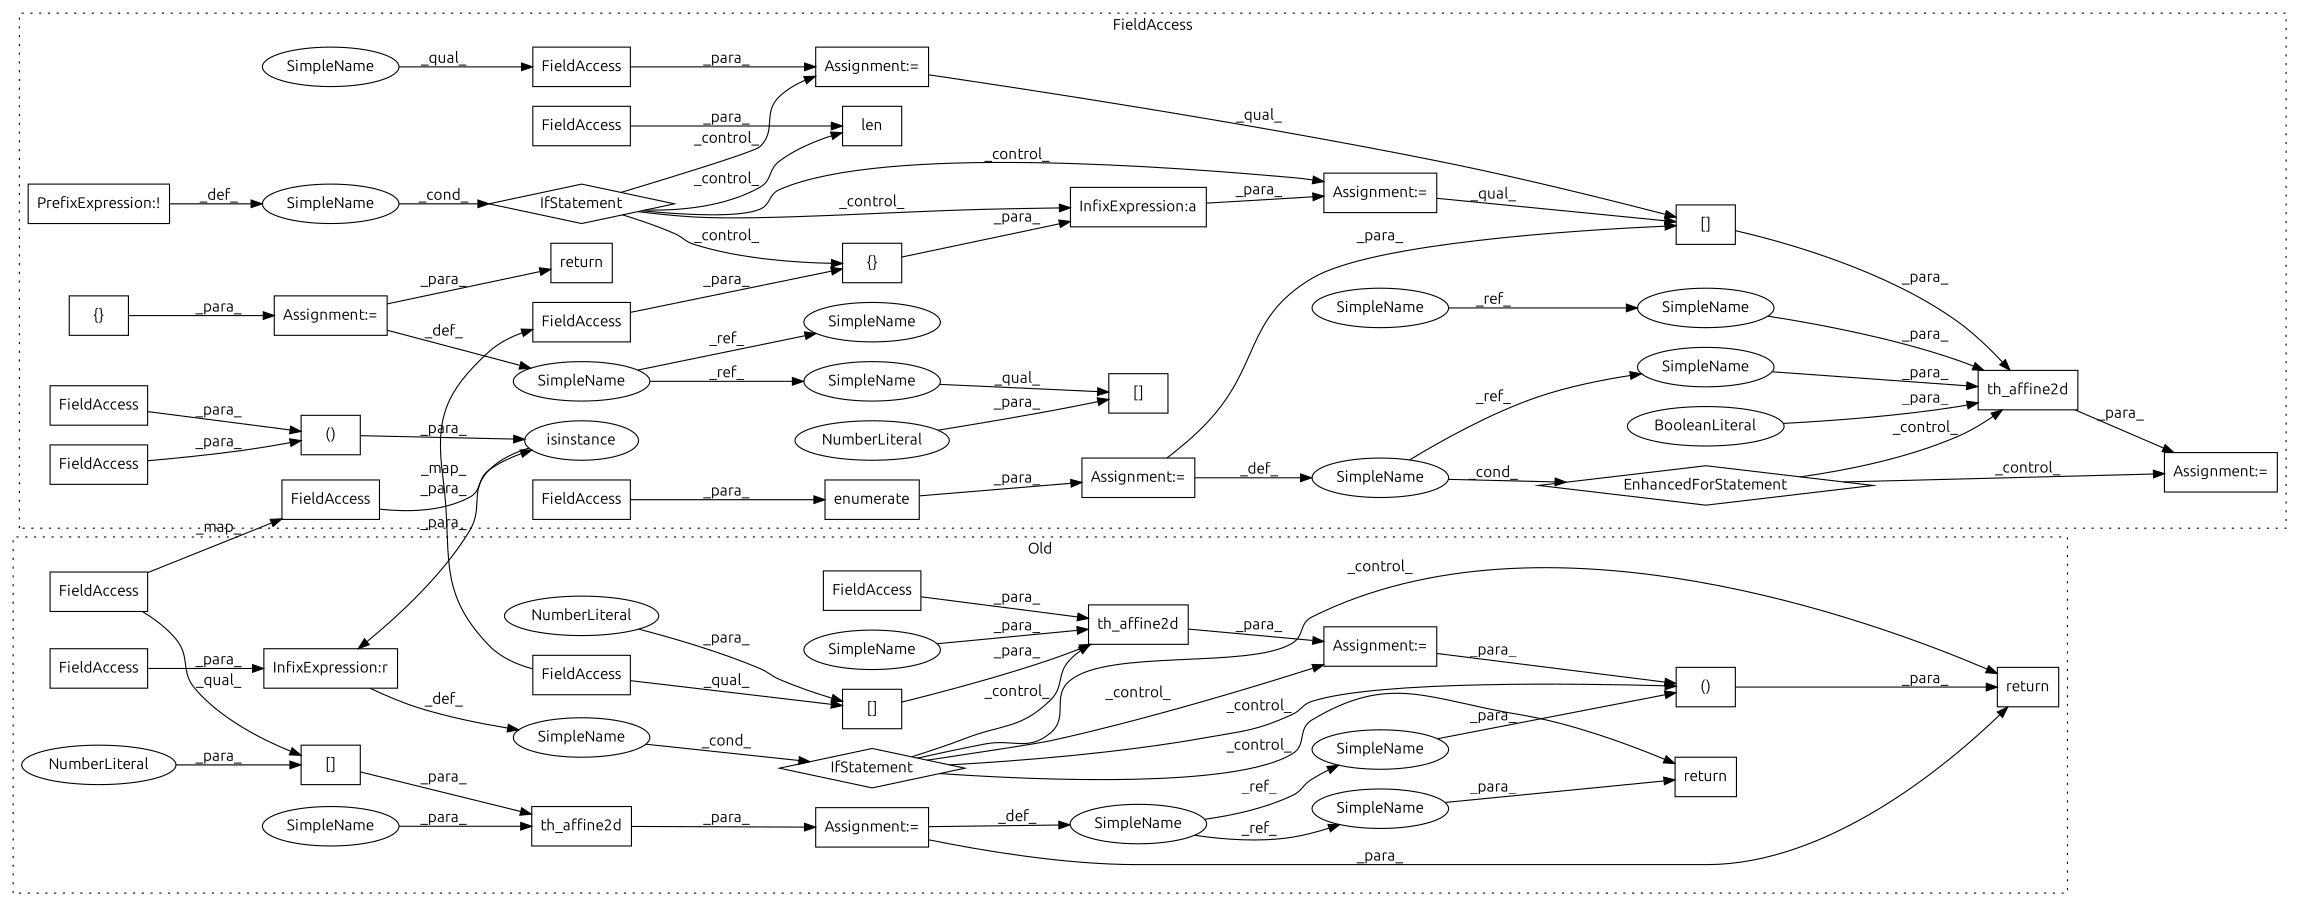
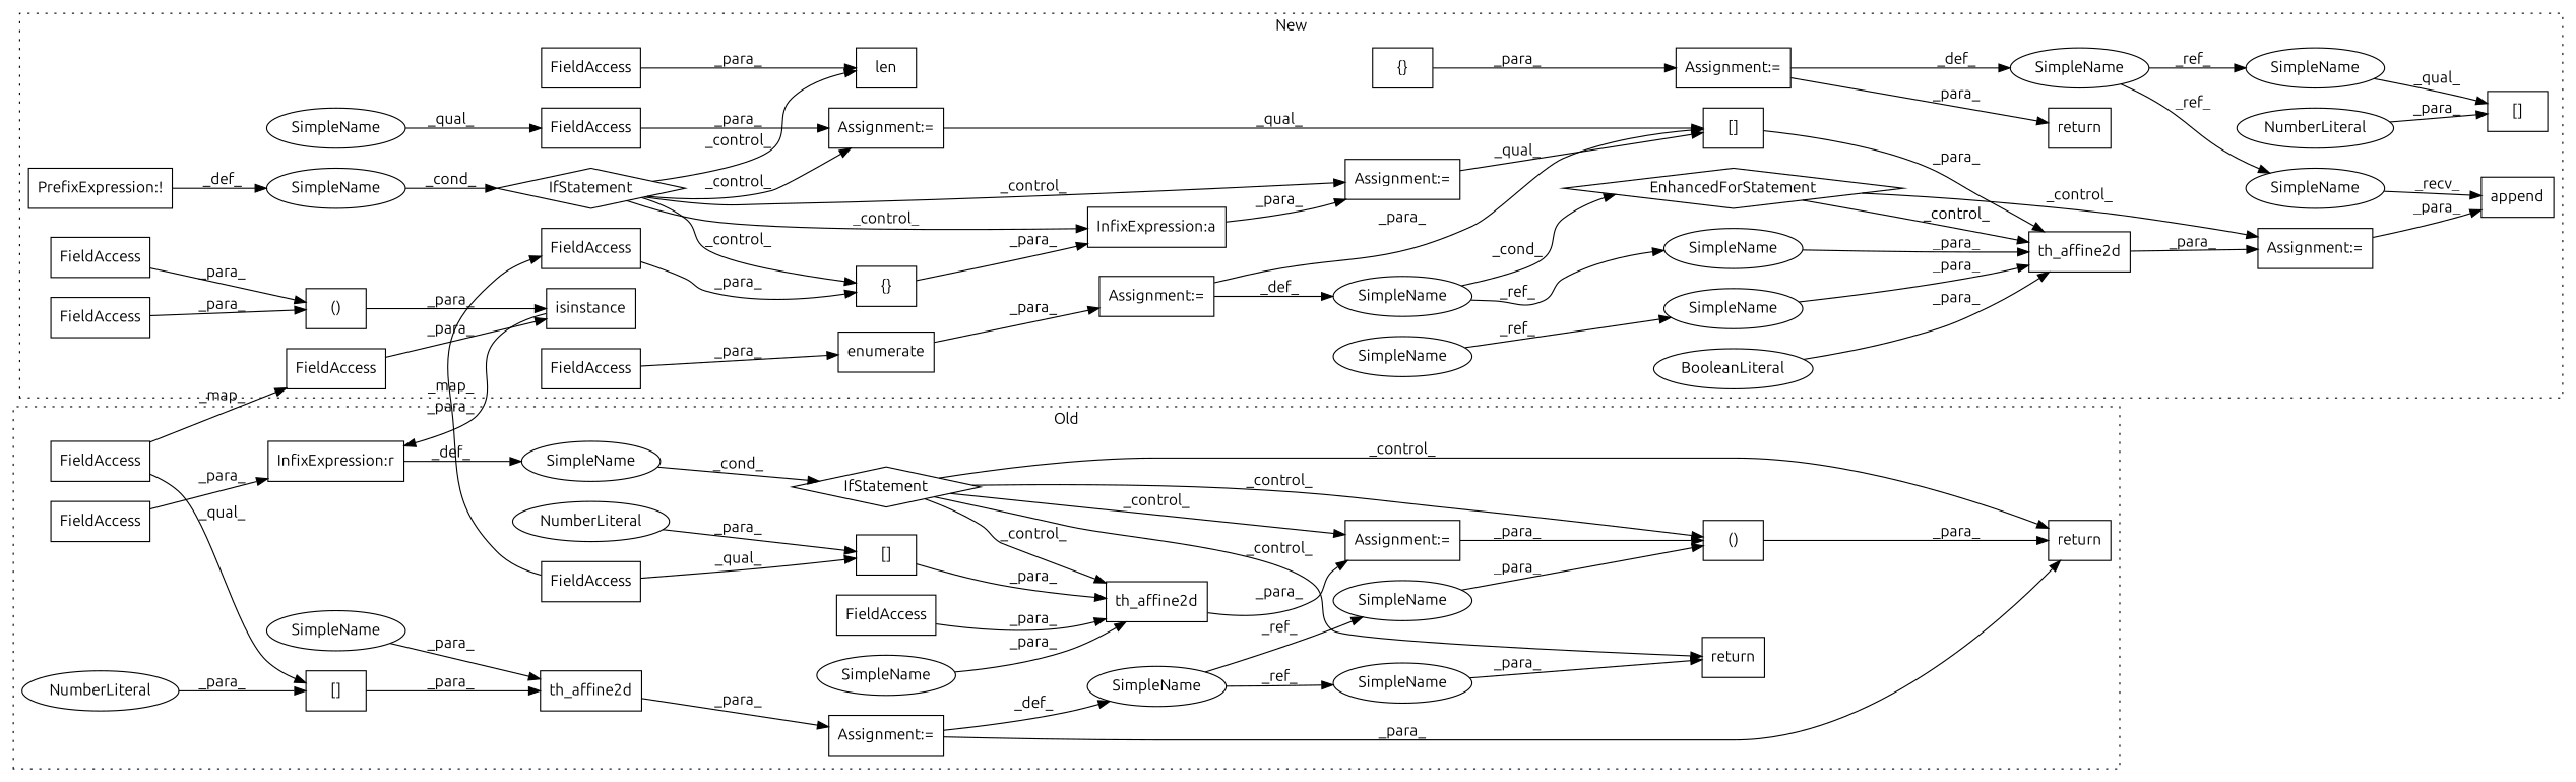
  digraph {
    fontname=Ubuntu
    rankdir=LR
    node [a=42 fontname=Ubuntu l=1 shape=box]
    edge [fontname=Ubuntu]
    n1 [a=32 l="12,1" label=th_affine2d s="9018,9059"]
    n2 [a=106 l=39 label="()" s=9086]
    n3 [a=2 l="12,1" label="[]" s="9045,9058"]
    n4 [a=34 label=NumberLiteral s=9057 shape=ellipse]
    n5 [label=SimpleName shape=ellipse l=""]
    n6 [l=13 label=SimpleName s=8915 shape=ellipse]
    n7 [a=41 l=7 label=return s=9152]
    n8 [a=27 l=4 label="InfixExpression:r" s=8984]
    n9 [a=25 l="4,2" label=IfStatement s="8979,8992" shape=diamond]
    n10 [a=7 label="Assignment:=" s=9017]
    n11 [a=7 label="Assignment:=" s=8928]
    n12 [a=41 l=16 label=return s=9070]
    n13 [a=22 l=11 label=FieldAccess s=9045]
    n14 [a=32 l="12,1" label=th_affine2d s="8929,8970"]
    n15 [a=2 l="12,1" label="[]" s="8956,8969"]
    n16 [a=34 label=NumberLiteral s=8968 shape=ellipse]
    n17 [a=22 l=11 label=FieldAccess s=8956]
    n18 [a=22 label=FieldAccess s=9030]
    n19 [a=22 label=FieldAccess s=8983]
    n20 [l=13 label=SimpleName s=9086 shape=ellipse]
    n21 [l=13 label=SimpleName s=9159 shape=ellipse]
    n22 [l=12 label=SimpleName s=9032 shape=ellipse]
    n23 [l=12 label=SimpleName s=8943 shape=ellipse]
-   n24 [a=32 l="11,2" label=isinstance s="10351,10401" shape=ellipse]
+   n24 [a=32 l="11,2" label=isinstance s="10351,10401"]
    n25 [a=106 l=22 label="()" s=10379]
    n26 [a=27 l=3 label="InfixExpression:a" s=10443]
    n27 [a=38 label="PrefixExpression:!" s=10350]
    n28 [a=2 l="7,1" label="[]" s="10900,10910"]
    n29 [a=4 l="1,1" label="{}" s="10430,10442"]
    n30 [label=SimpleName shape=ellipse l=""]
    n31 [a=32 l="4,1" label=len s="10446,10456"]
    n32 [a=22 l=6 label=FieldAccess s=10450]
    n33 [a=22 l=4 label=FieldAccess s=10397]
    n34 [a=22 l=5 label=FieldAccess s=10379]
    n35 [a=25 l="4,2" label=IfStatement s="10346,10403" shape=diamond]
    n36 [a=32 l="10,1" label=enumerate s="10830,10846"]
    n37 [a=70 l="71,2" label=EnhancedForStatement s="10746,10847" shape=diamond]
    n38 [l=6 label=SimpleName s=10821 shape=ellipse]
+   n39 [a=32 l="7,1" label=append s="10935,10950"]
    n40 [a=4 l=2 label="{}" s=10736]
    n41 [a=2 l="8,1" label="[]" s="10997,11006"]
    n42 [a=34 label=NumberLiteral s=11005 shape=ellipse]
    n43 [a=22 l=6 label=FieldAccess s=10840]
    n44 [l=7 label=SimpleName s=10719 shape=ellipse]
    n45 [a=7 label="Assignment:=" s=10419]
    n46 [a=7 label="Assignment:=" s=10486]
    n47 [a=22 l=11 label=FieldAccess s=10487]
    n48 [a=7 label="Assignment:=" s=10726]
    n49 [a=7 l="71,2" label="Assignment:=" s="10746,10847"]
    n50 [a=7 label="Assignment:=" s=10867]
    n51 [a=41 l=7 label=return s=10967]
    n52 [a=22 l=11 label=FieldAccess s=10431]
    n53 [a=22 l=11 label=FieldAccess s=10362]
    n54 [a=32 l="12,1" label=th_affine2d s="10868,10916"]
    n55 [l=12 label=SimpleName s=10552 shape=ellipse]
    n56 [a=9 l=4 label=BooleanLiteral s=10912 shape=ellipse]
    n57 [l=4 label=SimpleName s=10487 shape=ellipse]
    n58 [l=6 label=SimpleName s=10880 shape=ellipse]
    n59 [l=7 label=SimpleName s=10997 shape=ellipse]
    n60 [l=7 label=SimpleName s=10927 shape=ellipse]
    n61 [l=12 label=SimpleName s=10887 shape=ellipse]
    subgraph cluster_1 {
      label=Old
      style=dotted
      n1
      n2
      n3
      n4
      n5
      n6
      n7
      n8
      n9
      n10
      n11
      n12
      n13
      n14
      n15
      n16
      n17
      n18
      n19
      n20
      n21
      n22
      n23
    }
    subgraph cluster_2 {
-     label=FieldAccess
+     label=New
      style=dotted
      n24
      n25
      n26
      n27
      n28
      n29
      n30
      n31
      n32
      n33
      n34
      n35
      n36
      n37
      n38
+     n39
      n40
      n41
      n42
      n43
      n44
      n45
      n46
      n47
      n48
      n49
      n50
      n51
      n52
      n53
      n54
      n55
      n56
      n57
      n58
      n59
      n60
      n61
    }
    n1 -> n10 [label=_para_]
    n2 -> n12 [label=_para_]
    n3 -> n1 [label=_para_]
    n4 -> n3 [label=_para_]
    n5 -> n9 [label=_cond_]
    n6 -> n20 [label=_ref_]
    n6 -> n21 [label=_ref_]
    n8 -> n5 [label=_def_]
    n9 -> n1 [label=_control_]
    n9 -> n2 [label=_control_]
    n9 -> n7 [label=_control_]
    n9 -> n10 [label=_control_]
    n9 -> n12 [label=_control_]
    n10 -> n2 [label=_para_]
    n11 -> n6 [label=_def_]
    n11 -> n12 [label=_para_]
    n13 -> n3 [label=_qual_]
    n13 -> n52 [label=_map_]
    n14 -> n11 [label=_para_]
    n15 -> n14 [label=_para_]
    n16 -> n15 [label=_para_]
    n17 -> n15 [label=_qual_]
    n17 -> n53 [label=_map_]
    n18 -> n1 [label=_para_]
    n19 -> n8 [label=_para_]
    n20 -> n2 [label=_para_]
    n21 -> n7 [label=_para_]
    n22 -> n1 [label=_para_]
    n23 -> n14 [label=_para_]
    n24 -> n8 [label=_para_]
    n25 -> n24 [label=_para_]
    n26 -> n45 [label=_para_]
    n27 -> n30 [label=_def_]
    n28 -> n54 [label=_para_]
    n29 -> n26 [label=_para_]
    n30 -> n35 [label=_cond_]
    n32 -> n31 [label=_para_]
    n33 -> n25 [label=_para_]
    n34 -> n25 [label=_para_]
    n35 -> n26 [label=_control_]
    n35 -> n29 [label=_control_]
    n35 -> n31 [label=_control_]
    n35 -> n45 [label=_control_]
    n35 -> n46 [label=_control_]
    n36 -> n49 [label=_para_]
    n37 -> n50 [label=_control_]
    n37 -> n54 [label=_control_]
    n38 -> n37 [label=_cond_]
    n38 -> n58 [label=_ref_]
    n40 -> n48 [label=_para_]
    n42 -> n41 [label=_para_]
    n43 -> n36 [label=_para_]
    n44 -> n59 [label=_ref_]
    n44 -> n60 [label=_ref_]
    n45 -> n28 [label=_qual_]
    n46 -> n28 [label=_qual_]
    n47 -> n46 [label=_para_]
    n48 -> n44 [label=_def_]
    n48 -> n51 [label=_para_]
    n49 -> n28 [label=_para_]
    n49 -> n38 [label=_def_]
+   n50 -> n39 [label=_para_]
    n52 -> n29 [label=_para_]
    n53 -> n24 [label=_para_]
    n54 -> n50 [label=_para_]
    n55 -> n61 [label=_ref_]
    n56 -> n54 [label=_para_]
    n57 -> n47 [label=_qual_]
    n58 -> n54 [label=_para_]
    n59 -> n41 [label=_qual_]
+   n60 -> n39 [label=_recv_]
    n61 -> n54 [label=_para_]
  }
